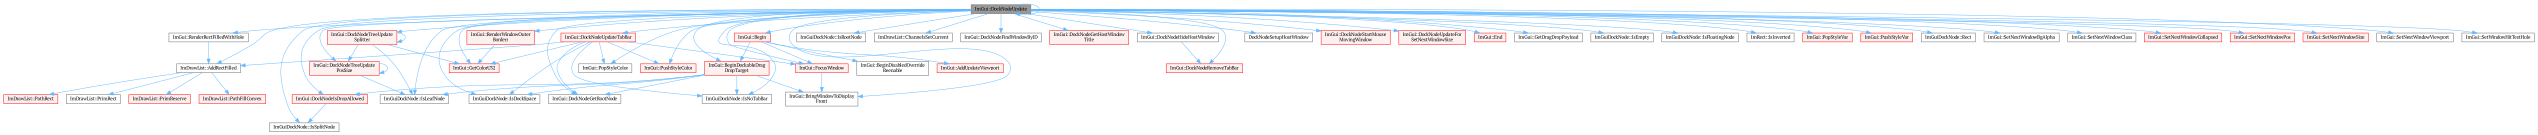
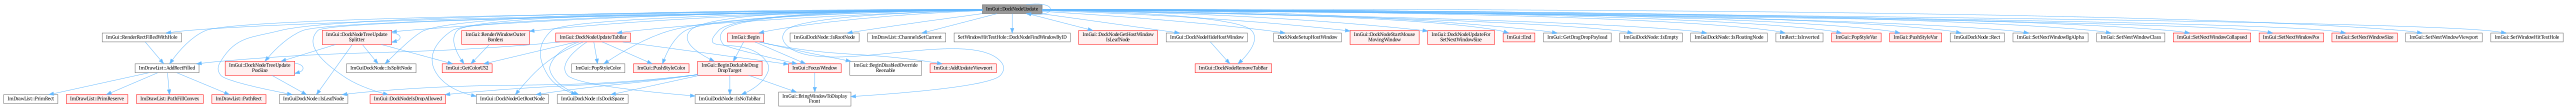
  digraph {
    fontname="PT Serif"
    rankdir=TB
    node [color=grey40 fillcolor=white fontname="PT Serif" fontsize=10 shape=box style=filled]
    edge [color=steelblue1 fontname="PT Serif" fontsize=10 labelfontname=Helvetica labelfontsize=10 style=solid]
    n1 [color=gray40 fillcolor=grey60 fontcolor=black height=0.2 label="ImGui::DockNodeUpdate" width=0.4]
    n2 [height=0.2 label="ImDrawList::AddRectFilled" width=0.4]
    n3 [color=red fillcolor="#FFF0F0" height=0.2 label="ImGui::Begin" width=0.4]
    n4 [color=red fillcolor="#FFF0F0" height=0.2 label="ImGui::BeginDockableDrag\lDropTarget" width=0.4]
    n5 [height=0.2 label="ImGui::DockNodeGetRootNode" width=0.4]
    n6 [color=red fillcolor="#FFF0F0" height=0.2 label="ImGui::DockNodeIsDropAllowed" width=0.4]
    n7 [height=0.2 label="ImGuiDockNode::IsSplitNode" width=0.4]
    n8 [height=0.2 label="ImGuiDockNode::IsDockSpace" width=0.4]
    n9 [height=0.2 label="ImGuiDockNode::IsLeafNode" width=0.4]
    n10 [height=0.2 label="ImGuiDockNode::IsNoTabBar" width=0.4]
    n11 [height=0.2 label="ImGuiDockNode::IsRootNode" width=0.4]
    n12 [color=red fillcolor="#FFF0F0" height=0.2 label="ImGui::FocusWindow" width=0.4]
    n13 [height=0.2 label="ImGui::BringWindowToDisplay\lFront" width=0.4]
    n14 [height=0.2 label="ImDrawList::ChannelsSetCurrent" width=0.4]
-   n15 [height=0.2 label="ImGui::DockNodeFindWindowByID" width=0.4]
-   n16 [color=red fillcolor="#FFF0F0" height=0.2 label="ImGui::DockNodeGetHostWindow\lTitle" width=0.4]
+   n15 [height=0.2 label="SetWindowHitTestHole::DockNodeFindWindowByID" width=0.4]
+   n16 [color=red fillcolor="#FFF0F0" height=0.2 label="ImGui::DockNodeGetHostWindow\lIsLeafNode" width=0.4]
    n17 [height=0.2 label="ImGui::DockNodeHideHostWindow" width=0.4]
    n18 [color=red fillcolor="#FFF0F0" height=0.2 label="ImGui::DockNodeRemoveTabBar" width=0.4]
    n19 [height=0.2 label=DockNodeSetupHostWindow width=0.4]
    n20 [color=red fillcolor="#FFF0F0" height=0.2 label="ImGui::DockNodeStartMouse\lMovingWindow" width=0.4]
    n21 [color=red fillcolor="#FFF0F0" height=0.2 label="ImGui::DockNodeTreeUpdate\lPosSize" width=0.4]
    n22 [color=red fillcolor="#FFF0F0" height=0.2 label="ImGui::DockNodeTreeUpdate\lSplitter" width=0.4]
    n23 [color=red fillcolor="#FFF0F0" height=0.2 label="ImGui::GetColorU32" width=0.4]
    n24 [color=red fillcolor="#FFF0F0" height=0.2 label="ImGui::DockNodeUpdateFor\lSetNextWindowSize" width=0.4]
    n25 [color=red fillcolor="#FFF0F0" height=0.2 label="ImGui::DockNodeUpdateTabBar" width=0.4]
    n26 [height=0.2 label="ImGui::PopStyleColor" width=0.4]
    n27 [color=red fillcolor="#FFF0F0" height=0.2 label="ImGui::PushStyleColor" width=0.4]
    n28 [color=red fillcolor="#FFF0F0" height=0.2 label="ImGui::End" width=0.4]
    n29 [height=0.2 label="ImGui::GetDragDropPayload" width=0.4]
    n30 [height=0.2 label="ImGuiDockNode::IsEmpty" width=0.4]
    n31 [height=0.2 label="ImGuiDockNode::IsFloatingNode" width=0.4]
    n32 [height=0.2 label="ImRect::IsInverted" width=0.4]
    n33 [color=red fillcolor="#FFF0F0" height=0.2 label="ImGui::PopStyleVar" width=0.4]
    n34 [color=red fillcolor="#FFF0F0" height=0.2 label="ImGui::PushStyleVar" width=0.4]
    n35 [height=0.2 label="ImGuiDockNode::Rect" width=0.4]
    n36 [height=0.2 label="ImGui::RenderRectFilledWithHole" width=0.4]
    n37 [color=red fillcolor="#FFF0F0" height=0.2 label="ImGui::RenderWindowOuter\lBorders" width=0.4]
    n38 [height=0.2 label="ImGui::SetNextWindowBgAlpha" width=0.4]
    n39 [height=0.2 label="ImGui::SetNextWindowClass" width=0.4]
    n40 [color=red fillcolor="#FFF0F0" height=0.2 label="ImGui::SetNextWindowCollapsed" width=0.4]
    n41 [color=red fillcolor="#FFF0F0" height=0.2 label="ImGui::SetNextWindowPos" width=0.4]
    n42 [color=red fillcolor="#FFF0F0" height=0.2 label="ImGui::SetNextWindowSize" width=0.4]
    n43 [height=0.2 label="ImGui::SetNextWindowViewport" width=0.4]
    n44 [height=0.2 label="ImGui::SetWindowHitTestHole" width=0.4]
    n45 [color=red fillcolor="#FFF0F0" height=0.2 label="ImDrawList::PathFillConvex" width=0.4]
    n46 [color=red fillcolor="#FFF0F0" height=0.2 label="ImDrawList::PathRect" width=0.4]
    n47 [height=0.2 label="ImDrawList::PrimRect" width=0.4]
    n48 [color=red fillcolor="#FFF0F0" height=0.2 label="ImDrawList::PrimReserve" width=0.4]
    n49 [color=red fillcolor="#FFF0F0" height=0.2 label="ImGui::AddUpdateViewport" width=0.4]
    n50 [height=0.2 label="ImGui::BeginDisabledOverride\lReenable" width=0.4]
    n1 -> n1
    n1 -> n2
    n1 -> n3
    n1 -> n4
    n1 -> n5
    n1 -> n6
    n1 -> n7
    n1 -> n8
    n1 -> n9
    n1 -> n10
    n1 -> n11
    n1 -> n12
    n1 -> n13
    n1 -> n14
    n1 -> n15
    n1 -> n16
    n1 -> n17
    n1 -> n18
    n1 -> n19
    n1 -> n20
    n1 -> n21
    n1 -> n22
    n1 -> n23
    n1 -> n24
    n1 -> n25
    n1 -> n26
    n1 -> n27
    n1 -> n28
    n1 -> n29
    n1 -> n30
    n1 -> n31
    n1 -> n32
    n1 -> n33
    n1 -> n34
    n1 -> n35
    n1 -> n36
    n1 -> n37
    n1 -> n38
    n1 -> n39
    n1 -> n40
    n1 -> n41
    n1 -> n42
    n1 -> n43
    n1 -> n44
    n2 -> n45
    n2 -> n46
    n2 -> n47
    n2 -> n48
    n3 -> n4
    n3 -> n12
    n3 -> n49
    n3 -> n50
    n4 -> n5
    n4 -> n6
    n4 -> n8
    n4 -> n9
    n4 -> n10
    n4 -> n13
-   n6 -> n7
+   n22 -> n7
    n12 -> n13
    n17 -> n18
    n21 -> n9
    n21 -> n21
    n22 -> n9
    n22 -> n21
    n22 -> n22
    n22 -> n23
    n25 -> n2
    n25 -> n5
    n25 -> n8
    n25 -> n10
    n25 -> n12
    n25 -> n23
    n25 -> n26
    n25 -> n27
    n36 -> n2
    n37 -> n23
  }
